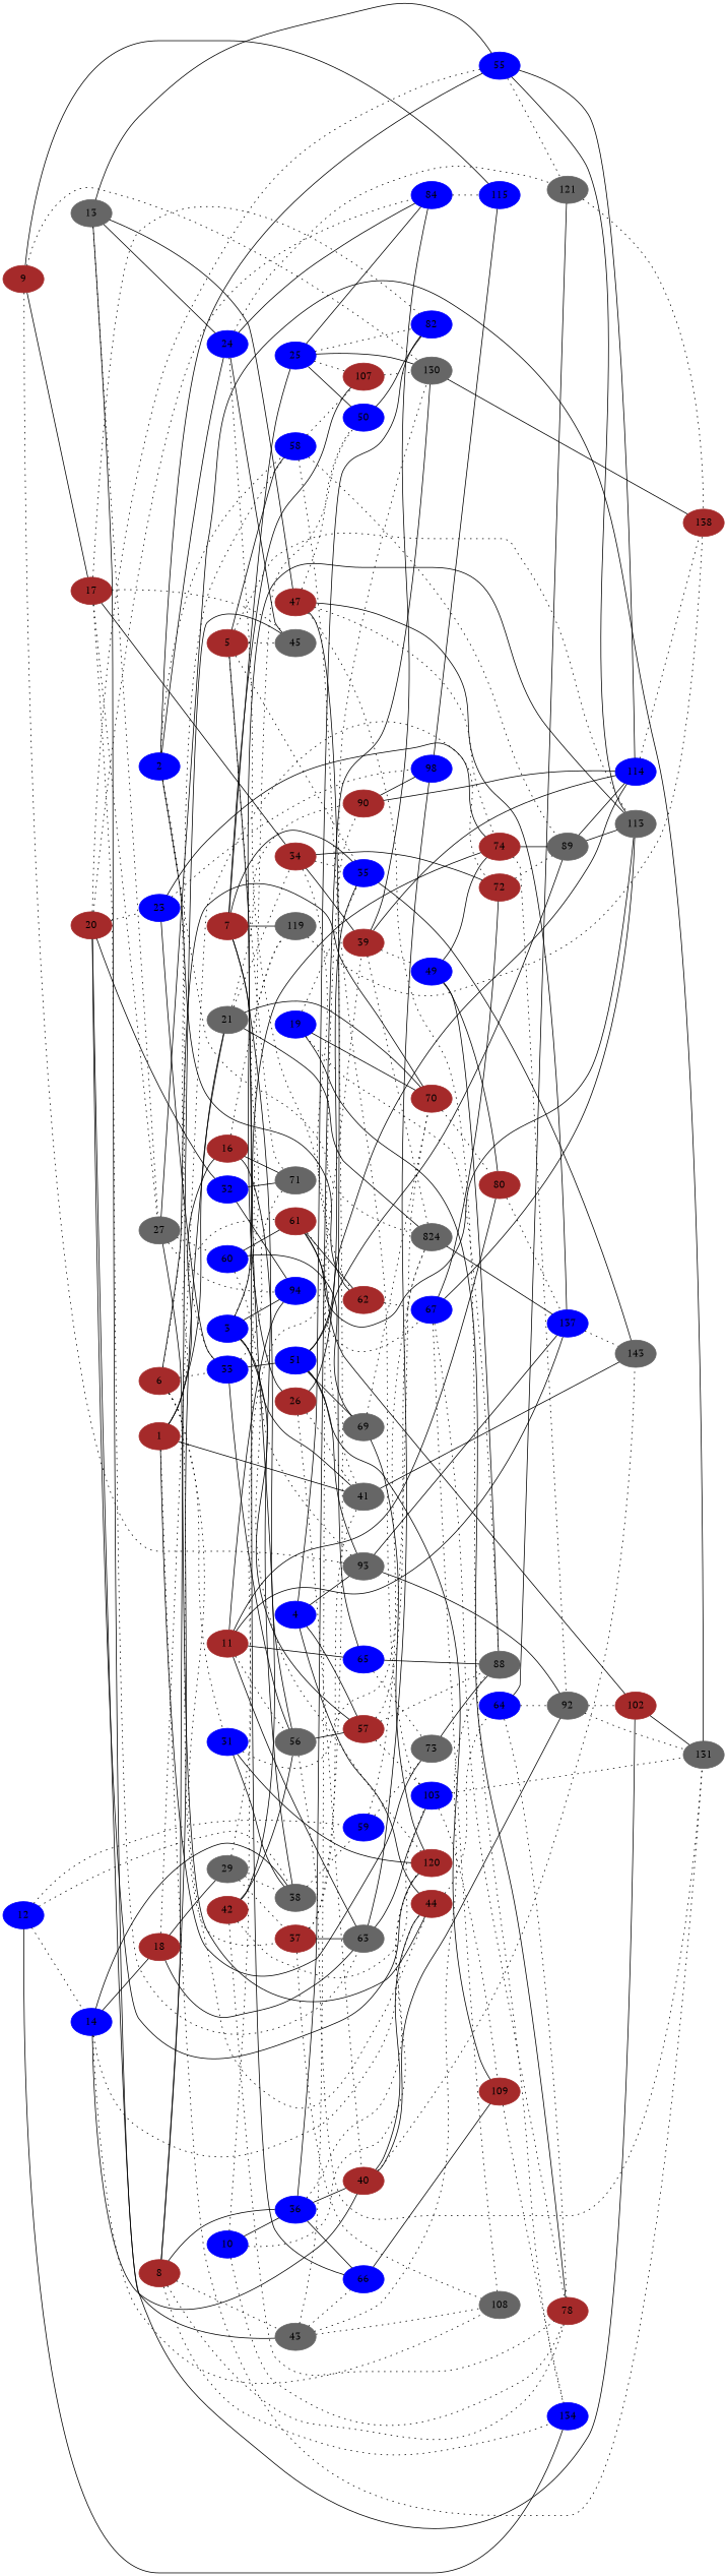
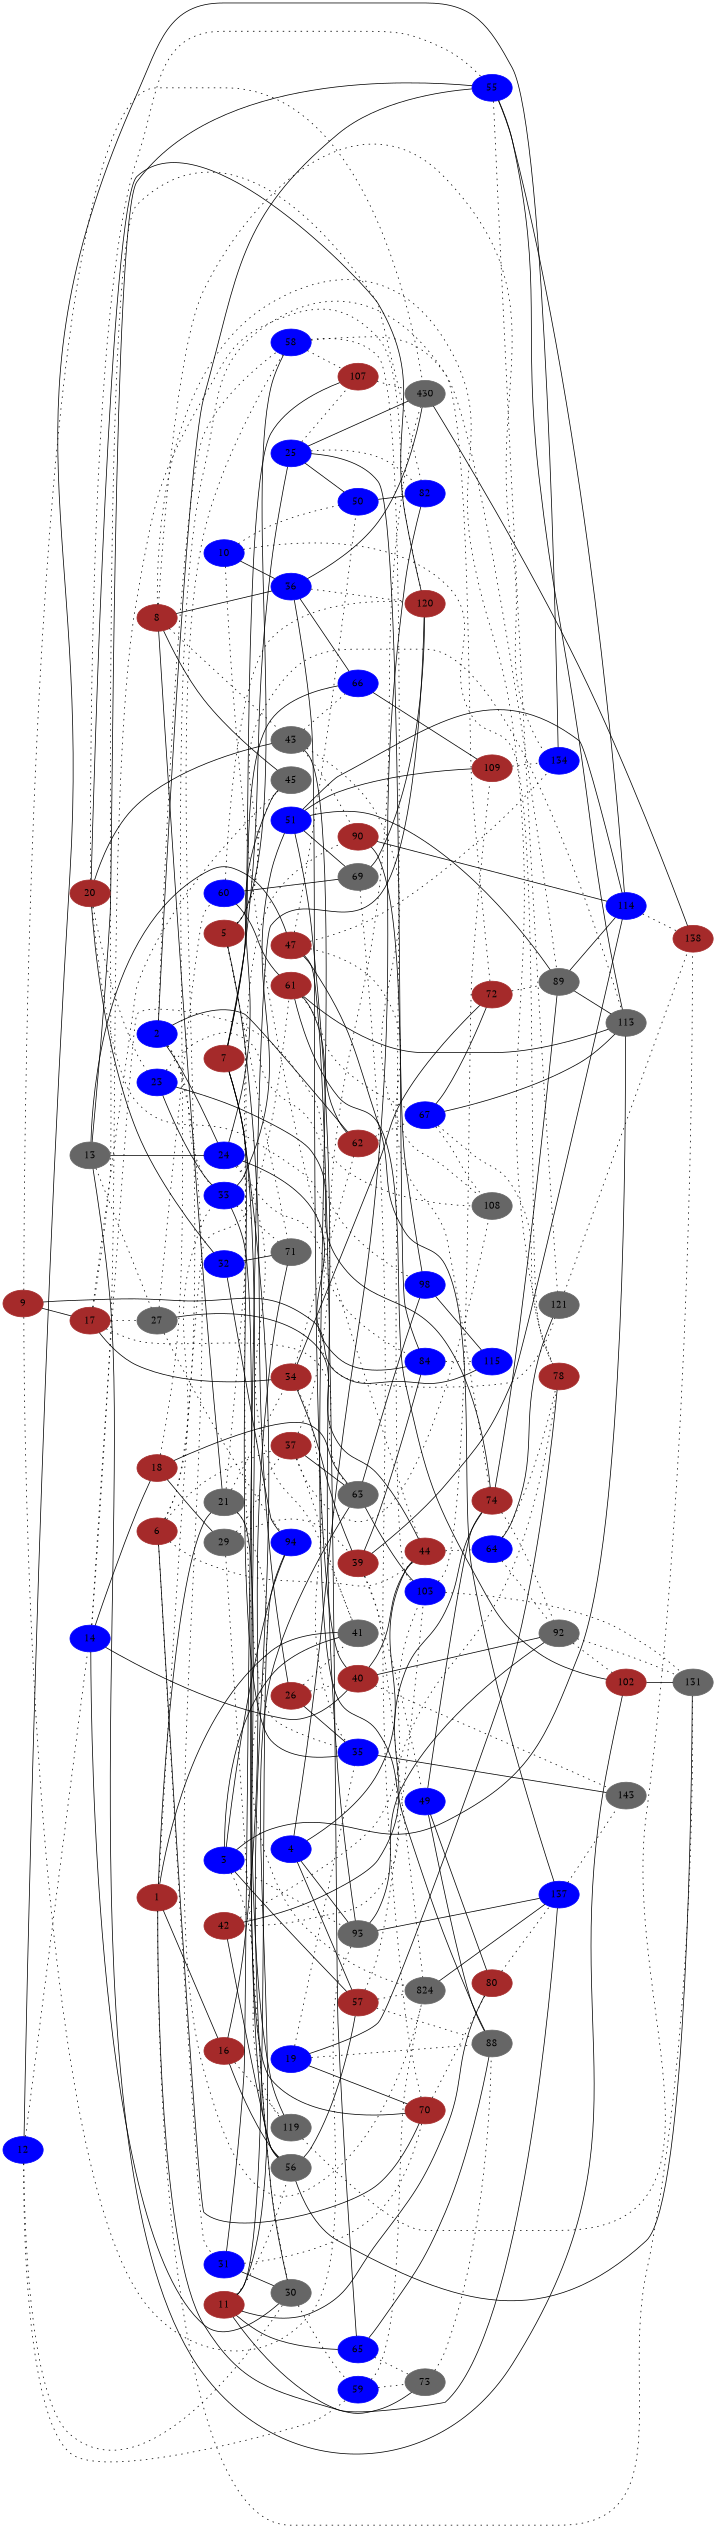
  graph {
    fontname="PT Serif"
    rankdir=LR
    node [color=blue fontname="PT Serif" style=filled]
    edge [fontname="PT Serif" style=solid]
    1 [color=brown super="+15"]
    16 [color=brown]
    21 [color=gray40 super="+91"]
    41 [color=gray40 super="+96"]
    61 [color=brown super="+76"]
    73 [color=gray40]
    131 [color=gray40 super="+136"]
    119 [color=gray40]
    71 [color=gray40 super="+139"]
    56 [color=gray40 super="+79"]
    n11 [color=gray40 label=824 super="+146"]
    70 [color=brown super="+128"]
    34 [color=brown super="+46"]
    90 [color=brown]
    143 [color=gray40]
    62 [color=brown]
    113 [color=gray40 super="+122"]
    102 [color=brown]
    67 [super="+111"]
    88 [color=gray40 super="+126"]
    2 [super="+52"]
    24 [super="+48"]
    33 [super="+54"]
    55 [super="+81"]
    58 [super="+77"]
    45 [color=gray40]
    84 [super="+145"]
    121 [color=gray40]
    51 [super="+83"]
    114 [super="+125"]
    107 [color=brown]
    103 [super="+106"]
    89 [color=gray40 super="+105"]
    137 [super="+142"]
    3 [super="+75"]
    57 [color=brown super="+112"]
    93 [color=gray40 super="+97"]
    94
    n39 [color=gray40 label=92 super="+101"]
    138 [color=brown]
    44 [color=brown super="+68"]
    64
    4
    82
    5 [color=brown super="+30"]
    26 [color=brown]
    35 [super="+118"]
    40 [color=brown super="+123"]
    6 [color=brown super="+140"]
    31
    37 [color=brown super="+85"]
-   38 [color=gray40 super="+104"]
+   38 [color=gray40 super="+104" label=30]
    120 [color=brown super="+129"]
-   130 [color=gray40 super="+144"]
+   130 [color=gray40 super="+144" label=430]
    63 [color=gray40 super="+92"]
    108 [color=gray40]
    80 [color=brown]
    7 [color=brown super="+53"]
    25 [super="+141"]
    66
    50
    59
    109 [color=brown]
    8 [color=brown super="+28"]
    36 [super="+86"]
    43 [color=gray40 super="+132"]
    78 [color=brown super="+135"]
    134
    17 [color=brown super="+116"]
    27 [color=gray40 super="+133"]
    9 [color=brown]
    115
    10
    11 [color=brown super="+100"]
    65
    98
    14 [super="+87"]
    18 [color=brown]
    12
    13 [color=gray40 super="+117"]
    47 [color=brown super="+110"]
    60
    74 [color=brown super="+99"]
    29 [color=gray40]
    72 [color=brown]
    39 [color=brown super="+127"]
    19
    20 [color=brown super="+22"]
    23
    32
    69 [color=gray40]
    49
    42 [color=brown]
    1 -- 16
    1 -- 21
    1 -- 41
    1 -- 61 [style=dotted]
    1 -- 73
    1 -- 131 [style=dotted]
    16 -- 119 [style=dotted]
    16 -- 71
    16 -- 56
-   21 -- n11
+   21 -- n11 [style=dotted]
    21 -- 70
    21 -- 34 [style=dotted]
    21 -- 90 [style=dotted]
-   41 -- 143
    61 -- 62
    61 -- 113
    61 -- 102
    61 -- 67 [style=dotted]
-   73 -- 88
+   73 -- 88 [style=dotted]
    119 -- 138 [style=dotted]
-   56 -- 131 [style=dotted]
+   56 -- 131
    56 -- 57
    n11 -- 137
    70 -- 80 [style=dotted]
    34 -- 62 [style=dotted]
    34 -- 35 [style=dotted]
    34 -- 72
    34 -- 39
    90 -- 114
    90 -- 98
    62 -- 67 [style=dotted]
    102 -- 131
    67 -- 113
    67 -- 108 [style=dotted]
    67 -- 78 [style=dotted]
    67 -- 72
    2 -- n11 [style=dotted]
    2 -- 62
    2 -- 24
    2 -- 33 [style=dotted]
    2 -- 55
    2 -- 58 [style=dotted]
    24 -- 41 [style=dotted]
    24 -- 45
    24 -- 84
    24 -- 121 [style=dotted]
    33 -- 71 [style=dotted]
    33 -- 56
    33 -- 51
    55 -- 113
    55 -- 121 [style=dotted]
    55 -- 114
    58 -- 107 [style=dotted]
    58 -- 103 [style=dotted]
    58 -- 89 [style=dotted]
    84 -- 115 [style=dotted weight=2]
    121 -- 138 [style=dotted]
    51 -- 114
    51 -- 89
    51 -- 93
    51 -- 109
    51 -- 69
    114 -- 138 [style=dotted]
    107 -- 130 [style=dotted]
    103 -- 131 [style=dotted]
    103 -- 109 [style=dotted]
    89 -- 113
    89 -- 114
    137 -- 143 [style=dotted]
    3 -- 41
    3 -- 119 [style=dotted]
    3 -- 113
    3 -- 57
    3 -- 93 [style=dotted]
    3 -- 94
    57 -- n11 [style=dotted]
    57 -- 88 [style=dotted]
    57 -- 103 [style=dotted]
    93 -- 137
    93 -- n39
    n39 -- 131 [style=dotted]
    n39 -- 102 [style=dotted]
    44 -- 64 [style=dotted]
    64 -- 121
    64 -- n39 [style=dotted]
    64 -- 78 [style=dotted]
    4 -- 57
    4 -- 93
    4 -- 44
    4 -- 82
    5 -- 71 [style=dotted]
    5 -- 113 [style=dotted]
    5 -- 58
    5 -- 45 [style=dotted]
    5 -- 26
    5 -- 35 [style=dotted]
    26 -- 41 [style=dotted]
    26 -- 35
    26 -- 40 [style=dotted]
    35 -- 143
    40 -- 143 [style=dotted]
    40 -- n39
    40 -- 44
    6 -- 70
    6 -- 33 [style=dotted]
    6 -- 58 [style=dotted]
    6 -- 44 [style=dotted]
    6 -- 31 [style=dotted]
    6 -- 37 [style=dotted]
    31 -- 70 [style=dotted]
    31 -- 38
    31 -- 120
    37 -- 41 [style=dotted]
    37 -- 130 [style=dotted]
    37 -- 63
    37 -- 108 [style=dotted]
    38 -- 59 [style=dotted]
    130 -- 138
    63 -- 103
    63 -- 98
    80 -- 137 [style=dotted]
    7 -- 119
    7 -- 107
    7 -- 35
    7 -- 38
    7 -- 25
    7 -- 66
    25 -- 84
    25 -- 107 [style=dotted]
    25 -- 82 [style=dotted]
    25 -- 130
    25 -- 50
    66 -- 109
    50 -- 82
    59 -- 73 [style=dotted]
    59 -- n11 [style=dotted]
    109 -- 134 [style=dotted]
    8 -- 21
    8 -- 45
    8 -- 36
    8 -- 43 [style=dotted]
    8 -- 78 [style=dotted]
    8 -- 134 [style=dotted]
    36 -- 40
    36 -- 120 [style=dotted]
    36 -- 130
    36 -- 66
    43 -- 90 [style=dotted]
-   43 -- 88 [style=dotted]
+   43 -- 88
    43 -- 108 [style=dotted]
    43 -- 66 [style=dotted]
    17 -- 34
    17 -- 45 [style=dotted]
    17 -- 82 [style=dotted]
    17 -- 63 [style=dotted]
    17 -- 27 [style=dotted]
-   27 -- 131
    27 -- 94 [style=dotted]
    27 -- 44
    27 -- 60 [style=dotted]
    9 -- 93 [style=dotted]
    9 -- 130 [style=dotted]
    9 -- 17
    9 -- 115
    10 -- 44 [style=dotted]
    10 -- 50 [style=dotted]
    10 -- 36
    10 -- 78 [style=dotted]
    11 -- 56 [style=dotted]
    11 -- 137
    11 -- 94
    11 -- 63
    11 -- 80
    11 -- 65
    65 -- 73 [style=dotted]
    65 -- 88
    98 -- 115
    14 -- 40
    14 -- 38
    14 -- 120 [style=dotted]
    14 -- 108 [style=dotted]
    14 -- 18
    18 -- 63
    18 -- 29
    18 -- 72 [style=dotted]
    12 -- 38 [style=dotted]
    12 -- 59 [style=dotted]
    12 -- 134
    12 -- 14 [style=dotted]
    13 -- 102
    13 -- 24
    13 -- 55
    13 -- 27 [style=dotted]
    13 -- 47
    47 -- 137
    47 -- 50 [style=dotted]
    47 -- 134 [style=dotted]
    47 -- 65
    47 -- 74 [style=dotted]
    60 -- 61
    60 -- 120 [style=dotted]
    60 -- 69
    74 -- 89
    74 -- n39 [style=dotted]
    29 -- 37 [style=dotted]
    29 -- 38 [style=dotted]
    29 -- 39 [style=dotted]
    72 -- 89 [style=dotted]
    39 -- n11 [style=dotted]
    39 -- 84
    39 -- 114
    39 -- 49 [style=dotted]
    19 -- 70
    19 -- 88 [style=dotted]
    19 -- 35 [style=dotted]
    19 -- 78
    20 -- 55 [style=dotted]
    20 -- 84 [style=dotted]
    20 -- 120
    20 -- 43
    20 -- 23 [style=dotted]
    20 -- 32
    23 -- 33
    23 -- 98 [style=dotted]
    23 -- 74
    32 -- 71 [weight=2]
    32 -- 94
    69 -- 70 [style=dotted]
    69 -- 120
    49 -- 88
    49 -- 80
    49 -- 74
    42 -- 56
    42 -- 103 [style=dotted]
    42 -- 78 [style=dotted]
    42 -- 74
  }
